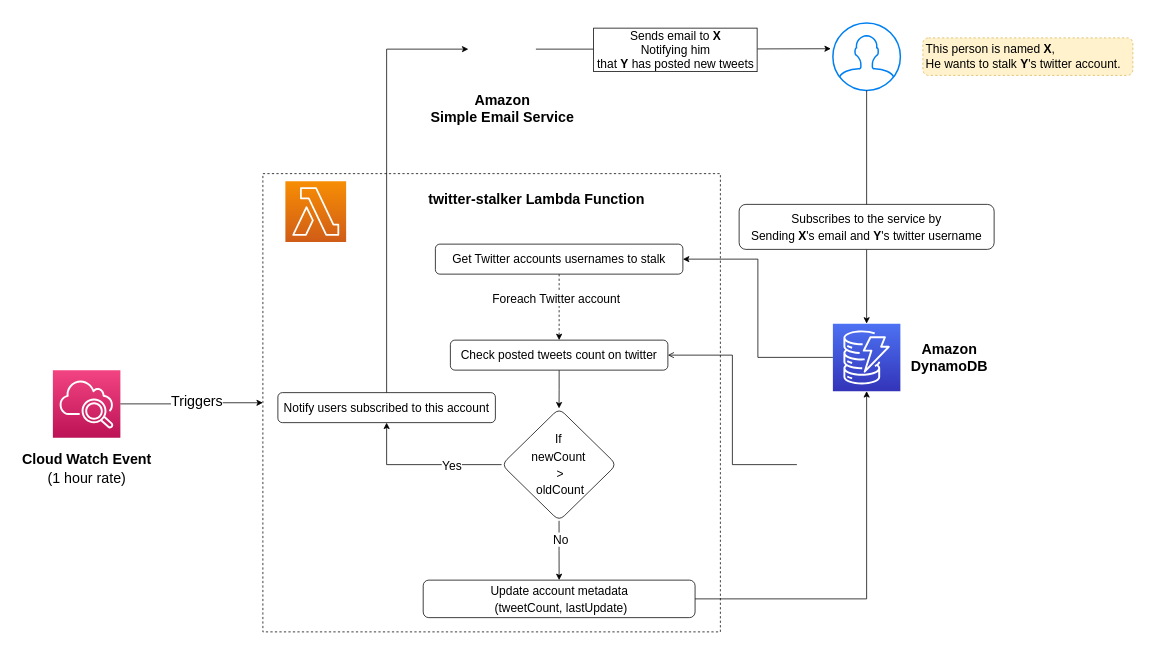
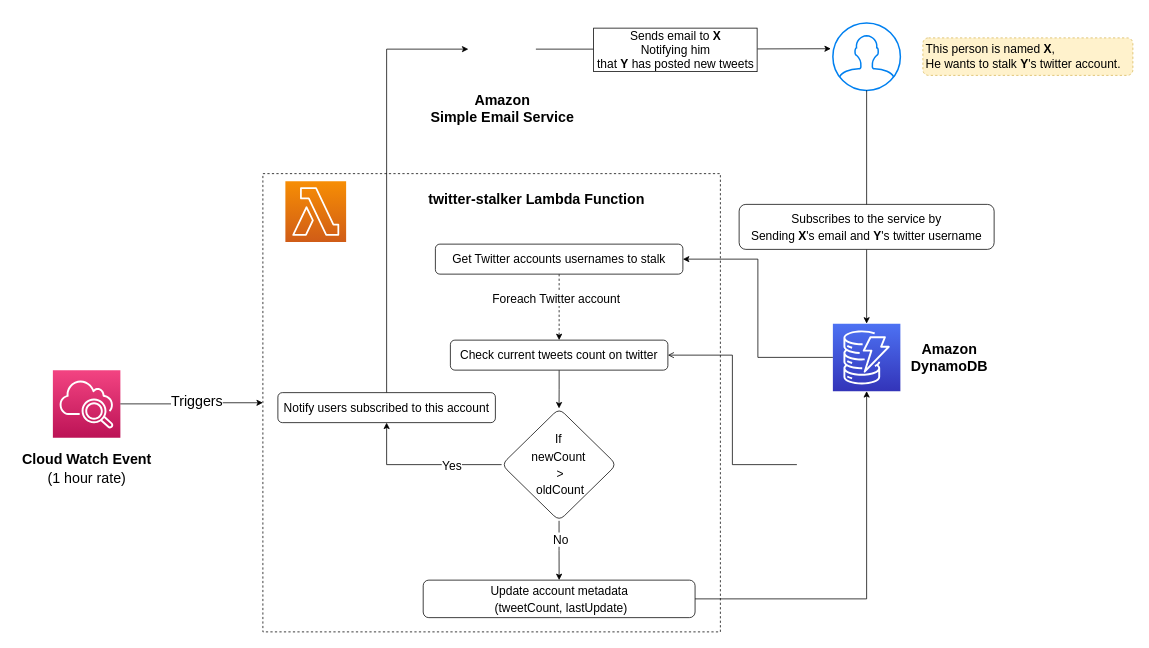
  <mxCell id="0" />
  <mxCell id="1" parent="0" />
  <mxCell id="2" value="" style="rounded=0;whiteSpace=wrap;html=1;glass=1;dashed=1;labelBorderColor=default;fontSize=19;strokeColor=default;fillColor=none;movable=1;resizable=1;rotatable=1;deletable=1;editable=1;connectable=1;" vertex="1" parent="1"><mxGeometry x="350" y="231" width="610" height="611" as="geometry" /></mxCell>
  <mxCell id="3" value="" style="sketch=0;points=[[0,0,0],[0.25,0,0],[0.5,0,0],[0.75,0,0],[1,0,0],[0,1,0],[0.25,1,0],[0.5,1,0],[0.75,1,0],[1,1,0],[0,0.25,0],[0,0.5,0],[0,0.75,0],[1,0.25,0],[1,0.5,0],[1,0.75,0]];outlineConnect=0;fontColor=#232F3E;gradientColor=#4D72F3;gradientDirection=north;fillColor=#3334B9;strokeColor=#ffffff;dashed=0;verticalLabelPosition=bottom;verticalAlign=top;align=center;html=1;fontSize=12;fontStyle=0;aspect=fixed;shape=mxgraph.aws4.resourceIcon;resIcon=mxgraph.aws4.dynamodb;" vertex="1" parent="1"><mxGeometry x="1110" y="431" width="90" height="90" as="geometry" /></mxCell>
  <mxCell id="4" style="edgeStyle=orthogonalEdgeStyle;rounded=0;orthogonalLoop=1;jettySize=auto;html=1;entryX=-0.03;entryY=0.383;entryDx=0;entryDy=0;entryPerimeter=0;fontSize=16;startArrow=none;startFill=0;" edge="1" parent="1" source="6" target="8"><mxGeometry relative="1" as="geometry" /></mxCell>
  <mxCell id="5" value="Sends email to &lt;b&gt;X&lt;/b&gt;&lt;br&gt;Notifying him &lt;br&gt;&amp;nbsp;that&amp;nbsp;&lt;b&gt;Y&lt;/b&gt;&amp;nbsp;has posted new tweets&amp;nbsp;" style="edgeLabel;html=1;align=center;verticalAlign=middle;resizable=0;points=[];fontSize=16;labelBorderColor=default;" vertex="1" connectable="0" parent="4"><mxGeometry x="-0.296" y="-1" relative="1" as="geometry"><mxPoint x="46" y="-1" as="offset" /></mxGeometry></mxCell>
  <mxCell id="6" value="" style="shape=image;verticalLabelPosition=bottom;labelBackgroundColor=default;verticalAlign=top;aspect=fixed;imageAspect=0;image=https://sourcecloud.co.uk/wp-content/uploads/2020/01/Amazon-Simple-Email-Service-SES.png;" vertex="1" parent="1"><mxGeometry x="624" y="20" width="90" height="90" as="geometry" /></mxCell>
  <mxCell id="7" style="edgeStyle=orthogonalEdgeStyle;rounded=0;orthogonalLoop=1;jettySize=auto;html=1;entryX=0.5;entryY=0;entryDx=0;entryDy=0;entryPerimeter=0;fontSize=16;startArrow=none;startFill=0;" edge="1" parent="1" source="26" target="3"><mxGeometry relative="1" as="geometry" /></mxCell>
  <mxCell id="8" value="" style="html=1;verticalLabelPosition=bottom;align=center;labelBackgroundColor=#ffffff;verticalAlign=top;strokeWidth=2;strokeColor=#0080F0;shadow=0;dashed=0;shape=mxgraph.ios7.icons.user;fontSize=19;" vertex="1" parent="1"><mxGeometry x="1110" y="30" width="90" height="90" as="geometry" /></mxCell>
  <mxCell id="9" value="" style="edgeStyle=orthogonalEdgeStyle;rounded=0;orthogonalLoop=1;jettySize=auto;html=1;fontSize=16;dashed=1;" edge="1" parent="1" source="11" target="14"><mxGeometry relative="1" as="geometry" /></mxCell>
  <mxCell id="10" style="edgeStyle=orthogonalEdgeStyle;rounded=0;orthogonalLoop=1;jettySize=auto;html=1;entryX=0;entryY=0.5;entryDx=0;entryDy=0;entryPerimeter=0;fontSize=16;startArrow=classic;startFill=1;endArrow=none;endFill=0;" edge="1" parent="1" source="11" target="3"><mxGeometry relative="1" as="geometry" /></mxCell>
  <mxCell id="11" value="&lt;font style=&quot;font-size: 16px;&quot;&gt;Get Twitter accounts usernames to stalk&lt;/font&gt;" style="rounded=1;whiteSpace=wrap;html=1;fontSize=19;fillColor=default;" vertex="1" parent="1"><mxGeometry x="580" y="325" width="330" height="40" as="geometry" /></mxCell>
  <mxCell id="12" value="" style="edgeStyle=orthogonalEdgeStyle;rounded=0;orthogonalLoop=1;jettySize=auto;html=1;fontSize=16;" edge="1" parent="1" source="14" target="18"><mxGeometry relative="1" as="geometry" /></mxCell>
  <mxCell id="13" style="edgeStyle=orthogonalEdgeStyle;rounded=0;orthogonalLoop=1;jettySize=auto;html=1;entryX=0;entryY=0.5;entryDx=0;entryDy=0;fontSize=19;startArrow=open;startFill=0;endArrow=none;endFill=0;" edge="1" parent="1" source="14" target="32"><mxGeometry relative="1" as="geometry" /></mxCell>
- <mxCell id="14" value="&lt;font style=&quot;font-size: 16px;&quot;&gt;Check posted tweets count on twitter&lt;/font&gt;" style="rounded=1;whiteSpace=wrap;html=1;fontSize=19;fillColor=default;" vertex="1" parent="1"><mxGeometry x="600" y="453" width="290" height="40" as="geometry" /></mxCell>
+ <mxCell id="14" value="&lt;font style=&quot;font-size: 16px;&quot;&gt;Check current tweets count on twitter&lt;/font&gt;" style="rounded=1;whiteSpace=wrap;html=1;fontSize=19;fillColor=default;" vertex="1" parent="1"><mxGeometry x="600" y="453" width="290" height="40" as="geometry" /></mxCell>
  <mxCell id="15" style="edgeStyle=orthogonalEdgeStyle;rounded=0;orthogonalLoop=1;jettySize=auto;html=1;entryX=0.5;entryY=1;entryDx=0;entryDy=0;fontSize=16;" edge="1" parent="1" source="18" target="20"><mxGeometry relative="1" as="geometry" /></mxCell>
  <mxCell id="16" value="Yes" style="edgeLabel;html=1;align=center;verticalAlign=middle;resizable=0;points=[];fontSize=16;" vertex="1" connectable="0" parent="15"><mxGeometry x="-0.361" y="1" relative="1" as="geometry"><mxPoint y="-1" as="offset" /></mxGeometry></mxCell>
  <mxCell id="17" style="edgeStyle=orthogonalEdgeStyle;rounded=0;orthogonalLoop=1;jettySize=auto;html=1;entryX=0.5;entryY=0;entryDx=0;entryDy=0;fontSize=16;" edge="1" parent="1" source="18" target="23"><mxGeometry relative="1" as="geometry" /></mxCell>
  <mxCell id="18" value="&lt;font style=&quot;font-size: 16px;&quot;&gt;If &lt;br&gt;newCount&lt;br&gt;&amp;nbsp;&amp;gt;&lt;br&gt;&amp;nbsp;oldCount&lt;/font&gt;" style="rhombus;whiteSpace=wrap;html=1;fontSize=19;rounded=1;" vertex="1" parent="1"><mxGeometry x="668.33" y="544" width="153.33" height="150" as="geometry" /></mxCell>
  <mxCell id="19" style="edgeStyle=orthogonalEdgeStyle;rounded=0;orthogonalLoop=1;jettySize=auto;html=1;entryX=0;entryY=0.5;entryDx=0;entryDy=0;fontSize=19;startArrow=none;startFill=0;" edge="1" parent="1" source="20" target="6"><mxGeometry relative="1" as="geometry" /></mxCell>
  <mxCell id="20" value="&lt;font style=&quot;font-size: 16px;&quot;&gt;Notify users subscribed to this account&lt;/font&gt;" style="rounded=1;whiteSpace=wrap;html=1;fontSize=19;fillColor=default;" vertex="1" parent="1"><mxGeometry x="370" y="523" width="290" height="40" as="geometry" /></mxCell>
  <mxCell id="21" value="Foreach Twitter account" style="edgeLabel;html=1;align=center;verticalAlign=middle;resizable=0;points=[];fontSize=16;" vertex="1" connectable="0" parent="1"><mxGeometry x="740" y="393" as="geometry"><mxPoint y="4" as="offset" /></mxGeometry></mxCell>
  <mxCell id="22" style="edgeStyle=orthogonalEdgeStyle;rounded=0;orthogonalLoop=1;jettySize=auto;html=1;entryX=0.5;entryY=1;entryDx=0;entryDy=0;entryPerimeter=0;fontSize=16;startArrow=none;startFill=0;" edge="1" parent="1" source="23" target="3"><mxGeometry relative="1" as="geometry" /></mxCell>
  <mxCell id="23" value="&lt;font style=&quot;font-size: 16px;&quot;&gt;Update account metadata&lt;br&gt;&amp;nbsp;(tweetCount, lastUpdate)&lt;/font&gt;" style="rounded=1;whiteSpace=wrap;html=1;fontSize=19;fillColor=default;" vertex="1" parent="1"><mxGeometry x="563.75" y="773" width="362.5" height="50" as="geometry" /></mxCell>
  <mxCell id="24" value="No" style="edgeLabel;html=1;align=center;verticalAlign=middle;resizable=0;points=[];fontSize=16;" vertex="1" connectable="0" parent="1"><mxGeometry x="746" y="718" as="geometry" /></mxCell>
  <mxCell id="25" value="This person is named &lt;b&gt;X&lt;/b&gt;,&lt;br&gt;He wants to stalk &lt;b&gt;Y&lt;/b&gt;'s twitter account." style="text;html=1;align=left;verticalAlign=middle;resizable=0;points=[];autosize=1;strokeColor=#d6b656;fillColor=#fff2cc;fontSize=16;glass=0;dashed=1;rounded=1;perimeterSpacing=5;spacing=4;" vertex="1" parent="1"><mxGeometry x="1230" y="50" width="280" height="50" as="geometry" /></mxCell>
  <mxCell id="26" value="&lt;font style=&quot;font-size: 16px;&quot;&gt;Subscribes to the service by&lt;br&gt;Sending&amp;nbsp;&lt;b&gt;X&lt;/b&gt;'s email and &lt;b&gt;Y&lt;/b&gt;'s twitter username&lt;/font&gt;" style="rounded=1;whiteSpace=wrap;html=1;fontSize=19;fillColor=default;spacing=5;" vertex="1" parent="1"><mxGeometry x="985" y="272" width="340" height="60" as="geometry" /></mxCell>
  <mxCell id="27" value="" style="edgeStyle=orthogonalEdgeStyle;rounded=0;orthogonalLoop=1;jettySize=auto;html=1;entryX=0.5;entryY=0;entryDx=0;entryDy=0;entryPerimeter=0;fontSize=16;startArrow=none;startFill=0;endArrow=none;" edge="1" parent="1" source="8" target="26"><mxGeometry relative="1" as="geometry"><mxPoint x="1085" y="181" as="sourcePoint" /><mxPoint x="1155" y="431" as="targetPoint" /></mxGeometry></mxCell>
  <mxCell id="28" value="&lt;font style=&quot;font-size: 19px;&quot;&gt;Amazon&lt;br&gt;DynamoDB&lt;/font&gt;" style="text;html=1;align=center;verticalAlign=middle;resizable=0;points=[];autosize=1;strokeColor=none;fillColor=none;fontSize=16;fontStyle=1" vertex="1" parent="1"><mxGeometry x="1205" y="452" width="120" height="50" as="geometry" /></mxCell>
  <mxCell id="29" value="&lt;font style=&quot;font-size: 19px;&quot;&gt;Amazon&lt;br&gt;Simple Email Service&lt;/font&gt;" style="text;html=1;align=center;verticalAlign=middle;resizable=0;points=[];autosize=1;strokeColor=none;fillColor=none;fontSize=16;fontStyle=1" vertex="1" parent="1"><mxGeometry x="564" y="120" width="210" height="50" as="geometry" /></mxCell>
  <mxCell id="30" value="" style="sketch=0;points=[[0,0,0],[0.25,0,0],[0.5,0,0],[0.75,0,0],[1,0,0],[0,1,0],[0.25,1,0],[0.5,1,0],[0.75,1,0],[1,1,0],[0,0.25,0],[0,0.5,0],[0,0.75,0],[1,0.25,0],[1,0.5,0],[1,0.75,0]];outlineConnect=0;fontColor=#232F3E;gradientColor=#F78E04;gradientDirection=north;fillColor=#D05C17;strokeColor=#ffffff;dashed=0;verticalLabelPosition=bottom;verticalAlign=top;align=center;html=1;fontSize=12;fontStyle=0;aspect=fixed;shape=mxgraph.aws4.resourceIcon;resIcon=mxgraph.aws4.lambda;" vertex="1" parent="1"><mxGeometry x="380" y="241" width="81" height="81" as="geometry" /></mxCell>
  <mxCell id="31" value="twitter-stalker Lambda Function" style="text;html=1;align=left;verticalAlign=middle;resizable=0;points=[];autosize=1;strokeColor=none;fillColor=none;fontSize=19;fontStyle=1" vertex="1" parent="1"><mxGeometry x="569" y="251" width="300" height="30" as="geometry" /></mxCell>
  <mxCell id="32" value="" style="shape=image;html=1;verticalAlign=top;verticalLabelPosition=bottom;labelBackgroundColor=#ffffff;imageAspect=0;aspect=fixed;image=https://cdn2.iconfinder.com/data/icons/social-media-2285/512/1_Twitter3_colored_svg-128.png;rounded=1;glass=1;dashed=1;labelBorderColor=default;fontSize=19;strokeColor=default;fillColor=none;" vertex="1" parent="1"><mxGeometry x="1062" y="585" width="68" height="68" as="geometry" /></mxCell>
  <mxCell id="33" value="" style="group" vertex="1" connectable="0" parent="1"><mxGeometry x="20" y="493" width="190" height="160" as="geometry" /></mxCell>
  <mxCell id="34" value="" style="sketch=0;points=[[0,0,0],[0.25,0,0],[0.5,0,0],[0.75,0,0],[1,0,0],[0,1,0],[0.25,1,0],[0.5,1,0],[0.75,1,0],[1,1,0],[0,0.25,0],[0,0.5,0],[0,0.75,0],[1,0.25,0],[1,0.5,0],[1,0.75,0]];points=[[0,0,0],[0.25,0,0],[0.5,0,0],[0.75,0,0],[1,0,0],[0,1,0],[0.25,1,0],[0.5,1,0],[0.75,1,0],[1,1,0],[0,0.25,0],[0,0.5,0],[0,0.75,0],[1,0.25,0],[1,0.5,0],[1,0.75,0]];outlineConnect=0;fontColor=#232F3E;gradientColor=#F34482;gradientDirection=north;fillColor=#BC1356;strokeColor=#ffffff;dashed=0;verticalLabelPosition=bottom;verticalAlign=top;align=center;html=1;fontSize=12;fontStyle=0;aspect=fixed;shape=mxgraph.aws4.resourceIcon;resIcon=mxgraph.aws4.cloudwatch_2;" vertex="1" parent="33"><mxGeometry x="50" width="90" height="90" as="geometry" /></mxCell>
  <mxCell id="35" value="Cloud Watch Event" style="text;html=1;align=center;verticalAlign=middle;resizable=0;points=[];autosize=1;strokeColor=none;fillColor=none;fontSize=19;fontStyle=1" vertex="1" parent="33"><mxGeometry y="105" width="190" height="30" as="geometry" /></mxCell>
  <mxCell id="36" value="(1 hour rate)" style="text;html=1;align=center;verticalAlign=middle;resizable=0;points=[];autosize=1;strokeColor=none;fillColor=none;fontSize=19;" vertex="1" parent="33"><mxGeometry x="35" y="130" width="120" height="30" as="geometry" /></mxCell>
  <mxCell id="37" style="edgeStyle=orthogonalEdgeStyle;rounded=0;orthogonalLoop=1;jettySize=auto;html=1;entryX=0;entryY=0.5;entryDx=0;entryDy=0;fontSize=19;startArrow=none;startFill=0;" edge="1" parent="1" source="34" target="2"><mxGeometry relative="1" as="geometry" /></mxCell>
  <mxCell id="38" value="Triggers" style="edgeLabel;html=1;align=center;verticalAlign=middle;resizable=0;points=[];fontSize=19;" vertex="1" connectable="0" parent="37"><mxGeometry x="-0.286" y="1" relative="1" as="geometry"><mxPoint x="33" y="-3" as="offset" /></mxGeometry></mxCell>
